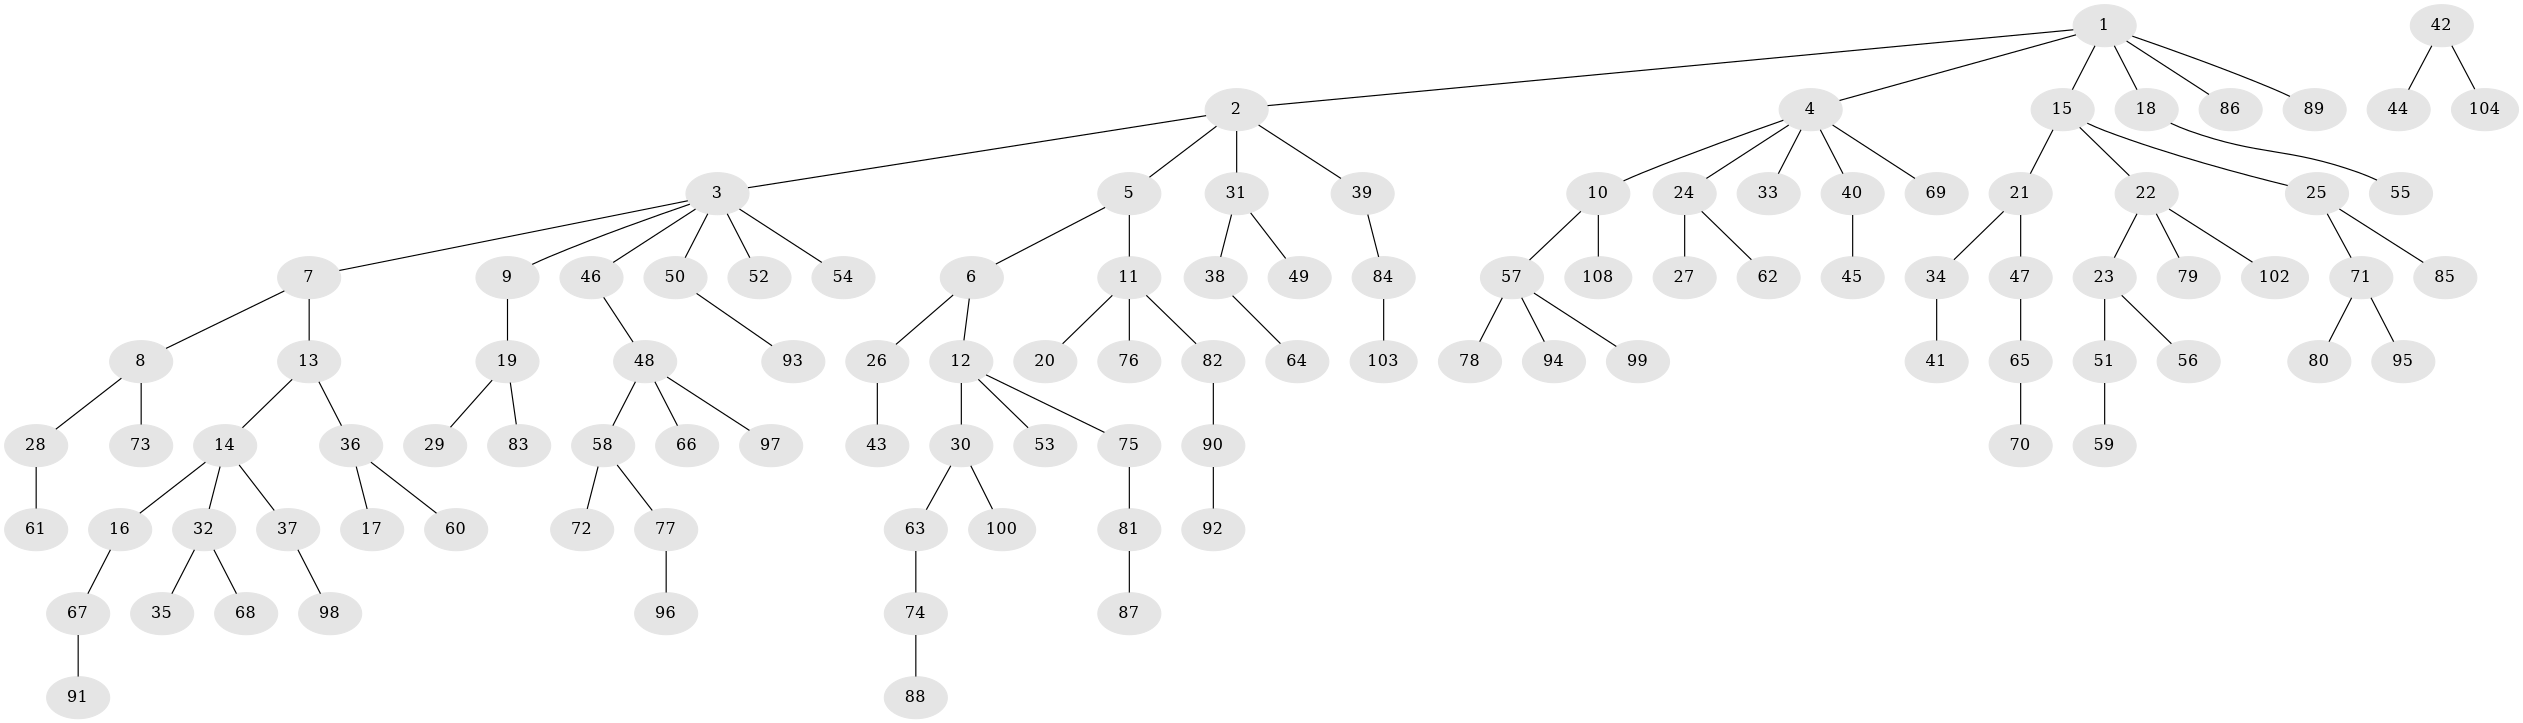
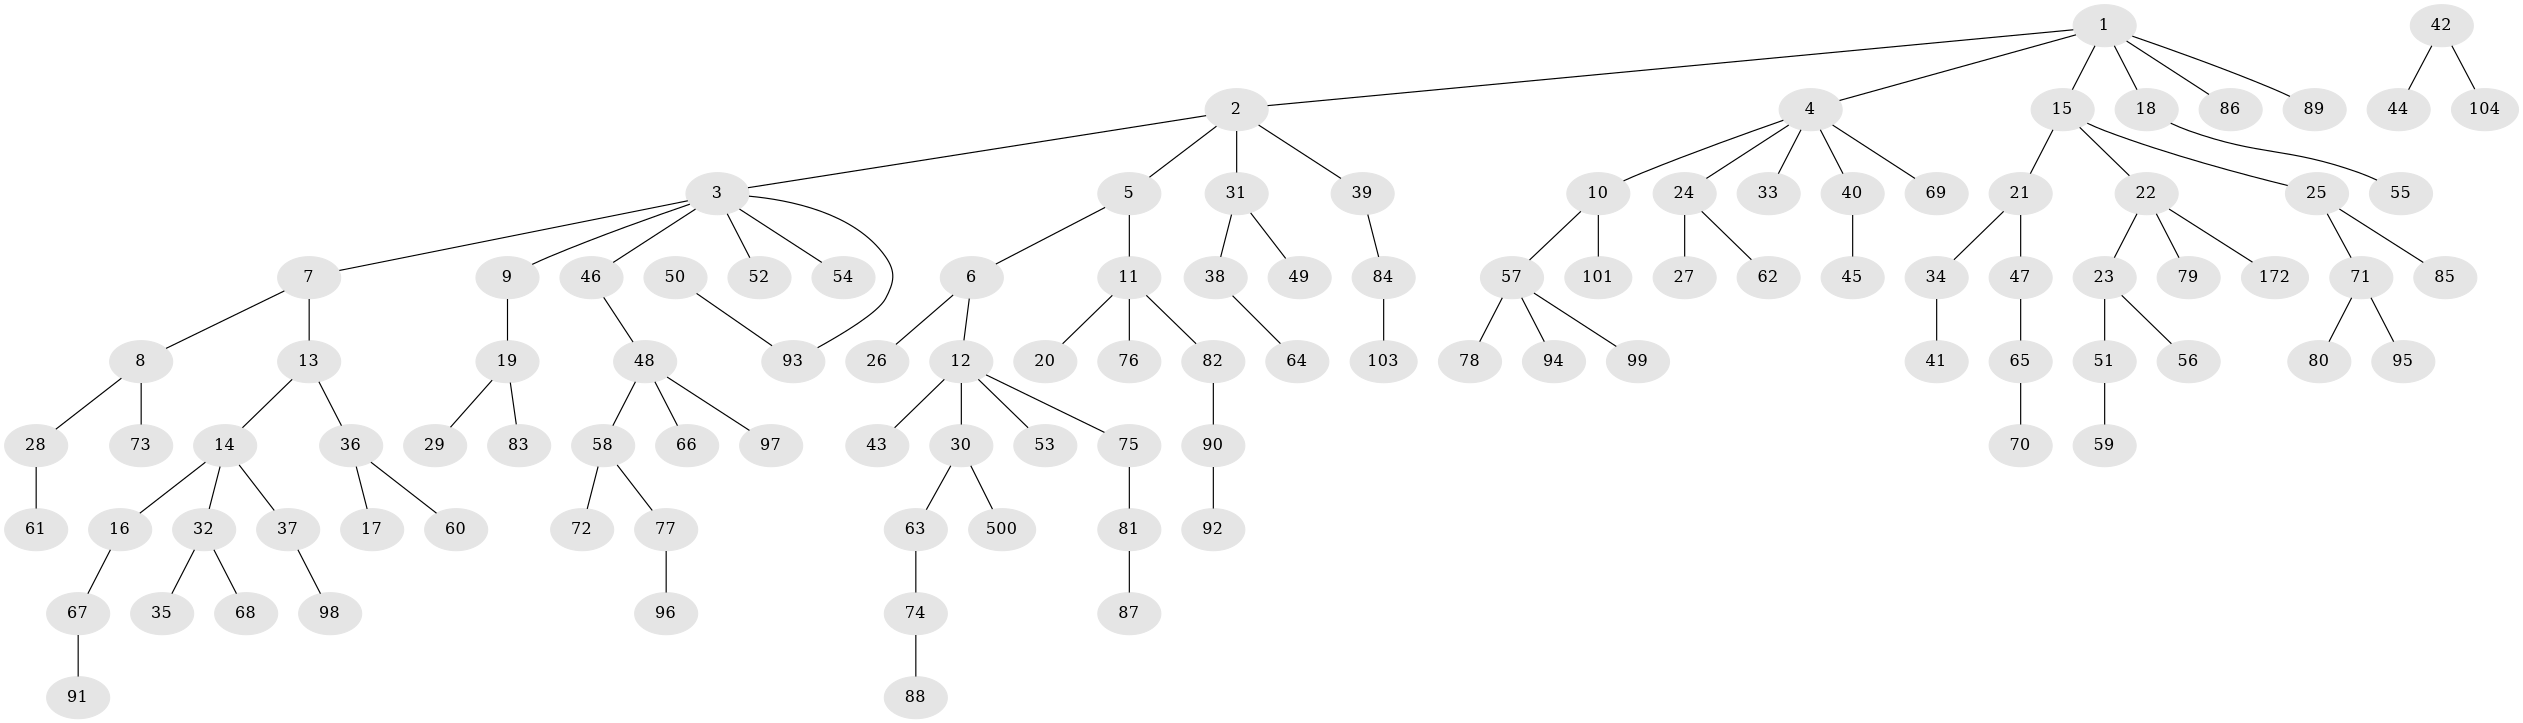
  graph {
    node [color=gray90 style=filled]
    1
    2
    4
    15
    18
    86
    89
    3
    5
    31
    39
    10
    24
    33
    40
    69
    21
    22
    25
    55
    7
    9
    46
    50
    52
    54
    6
    11
    38
    49
    84
    8
    13
    19
    48
    93
    57
-   101 [label=108]
+   101
    27
    62
    45
    12
    26
    20
    76
    82
    30
    43
    53
    75
    28
    73
    14
    36
    61
    29
    83
    78
    94
    99
    90
    63
-   100
+   100 [label=500]
    16
    32
    37
    17
    60
    67
    35
    68
    98
    34
    47
    23
    79
-   102
+   102 [label=172]
    71
    85
    91
    41
    65
    51
    56
    59
    80
    95
    81
    74
    64
    42
    44
    104
    103
    58
    66
    97
    70
    72
    77
    96
    88
    87
    92
    1 -- 2
    1 -- 4
    1 -- 15
    1 -- 18
    1 -- 86
    1 -- 89
    2 -- 3
    2 -- 5
    2 -- 31
    2 -- 39
    4 -- 10
    4 -- 24
    4 -- 33
    4 -- 40
    4 -- 69
    15 -- 21
    15 -- 22
    15 -- 25
    18 -- 55
    3 -- 7
    3 -- 9
    3 -- 46
-   3 -- 50
+   3 -- 93
    3 -- 52
    3 -- 54
    5 -- 6
    5 -- 11
    31 -- 38
    31 -- 49
    39 -- 84
    10 -- 57
    10 -- 101
    24 -- 27
    24 -- 62
    40 -- 45
    21 -- 34
    21 -- 47
    22 -- 23
    22 -- 79
    22 -- 102
    25 -- 71
    25 -- 85
    7 -- 8
    7 -- 13
    9 -- 19
    46 -- 48
    50 -- 93
    6 -- 12
    6 -- 26
    11 -- 20
    11 -- 76
    11 -- 82
    38 -- 64
    84 -- 103
    8 -- 28
    8 -- 73
    13 -- 14
    13 -- 36
    19 -- 29
    19 -- 83
    48 -- 58
    48 -- 66
    48 -- 97
    57 -- 78
    57 -- 94
    57 -- 99
    12 -- 30
-   26 -- 43
+   12 -- 43
    12 -- 53
    12 -- 75
    82 -- 90
    30 -- 63
    30 -- 100
    75 -- 81
    28 -- 61
    14 -- 16
    14 -- 32
    14 -- 37
    36 -- 17
    36 -- 60
    90 -- 92
    63 -- 74
    16 -- 67
    32 -- 35
    32 -- 68
    37 -- 98
    67 -- 91
    34 -- 41
    47 -- 65
    23 -- 51
    23 -- 56
    71 -- 80
    71 -- 95
    65 -- 70
    51 -- 59
    81 -- 87
    74 -- 88
    42 -- 44
    42 -- 104
    58 -- 72
    58 -- 77
    77 -- 96
  }
